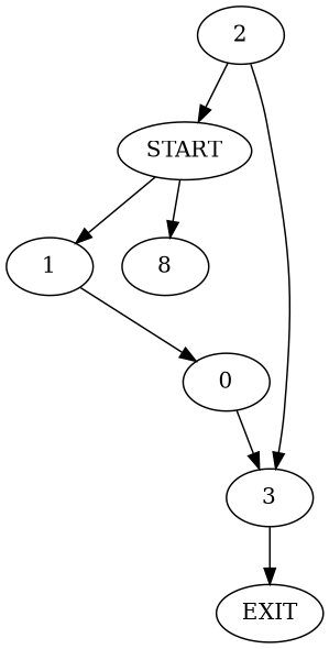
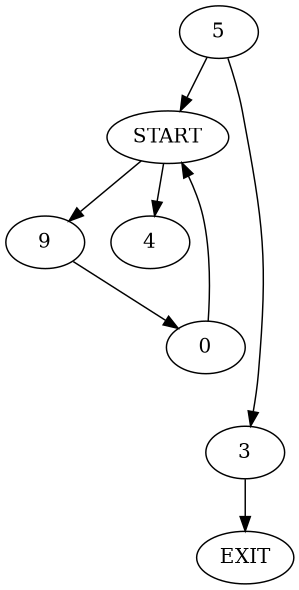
  digraph {
    n1 [label=START]
-   1
-   4 [label=8]
+   1 [label=9]
+   4
    n4 [label=0]
-   5 [label=2]
+   5
    3
    n7 [label=EXIT]
    n1 -> 1
    n1 -> 4
    1 -> n4
-   n4 -> 3
+   n4 -> n1
    5 -> n1
    5 -> 3
    3 -> n7
  }
